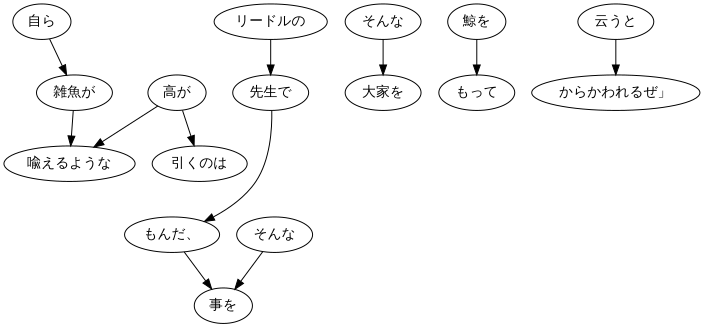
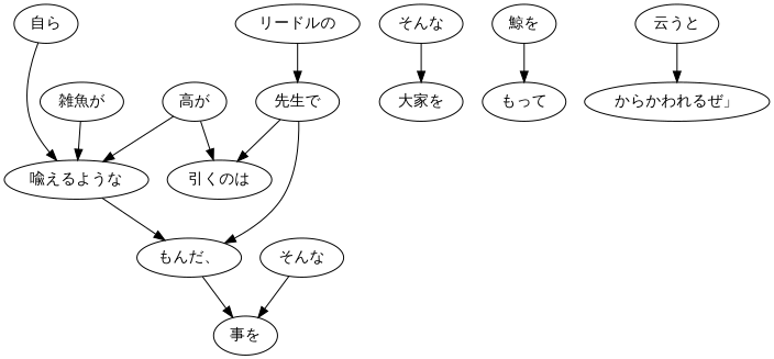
  digraph {
    n1 [label="高が"]
    n2 [label="引くのは"]
    n3 [label="喩えるような"]
    n4 [label="リードルの"]
    n5 [label="先生で"]
    n6 [label="もんだ、"]
    n7 [label="そんな"]
    n8 [label="大家を"]
    n9 [label="事を"]
    n10 [label="雑魚が"]
    n11 [label="鯨を"]
    n12 [label="もって"]
    n13 [label="自ら"]
    n14 [label="そんな"]
    n15 [label="云うと"]
    n16 [label="からかわれるぜ」"]
    n1 -> n2
    n1 -> n3
+   n3 -> n6
    n4 -> n5
+   n5 -> n2
    n5 -> n6
    n6 -> n9
    n7 -> n8
    n10 -> n3
    n11 -> n12
-   n13 -> n10
+   n13 -> n3
    n14 -> n9
    n15 -> n16
  }
